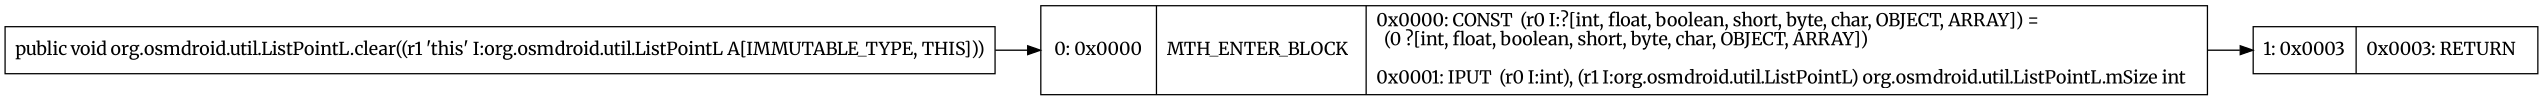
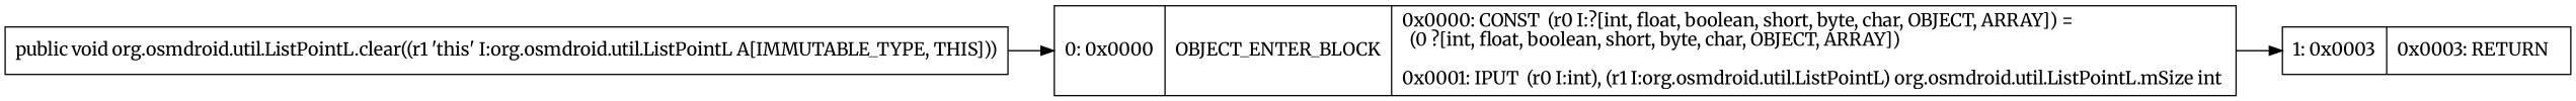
  digraph {
    rankdir=LR
    fontname=Merriweather
    node [shape=record fontname=Merriweather]
    edge [fontname=Merriweather]
-   n1 [label="{0\:\ 0x0000|MTH_ENTER_BLOCK\l|0x0000: CONST  (r0 I:?[int, float, boolean, short, byte, char, OBJECT, ARRAY]) = \l  (0 ?[int, float, boolean, short, byte, char, OBJECT, ARRAY])\l \l0x0001: IPUT  (r0 I:int), (r1 I:org.osmdroid.util.ListPointL) org.osmdroid.util.ListPointL.mSize int \l}"]
+   n1 [label="{0\:\ 0x0000|OBJECT_ENTER_BLOCK\l|0x0000: CONST  (r0 I:?[int, float, boolean, short, byte, char, OBJECT, ARRAY]) = \l  (0 ?[int, float, boolean, short, byte, char, OBJECT, ARRAY])\l \l0x0001: IPUT  (r0 I:int), (r1 I:org.osmdroid.util.ListPointL) org.osmdroid.util.ListPointL.mSize int \l}"]
    n2 [label="{1\:\ 0x0003|0x0003: RETURN   \l}"]
    n3 [label="{public void org.osmdroid.util.ListPointL.clear((r1 'this' I:org.osmdroid.util.ListPointL A[IMMUTABLE_TYPE, THIS])) }"]
    n1 -> n2
    n3 -> n1
  }
